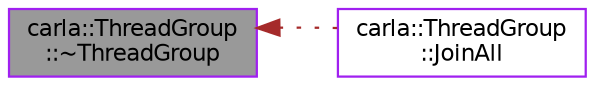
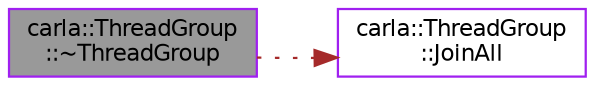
  digraph {
    rankdir=LR
    node [color=purple fontname=Helvetica fontsize=10 shape=box style=filled]
    n1 [fillcolor=grey60 fontcolor=black height=0.2 label="carla::ThreadGroup\l::~ThreadGroup" width=0.4]
    n2 [fillcolor=white height=0.2 label="carla::ThreadGroup\l::JoinAll" width=0.4]
-   n2 -> n1 [color=brown fontname=Helvetica fontsize=10 labelfontname=Helvetica labelfontsize=10 style=dotted arrowhead=normal]
+   n1 -> n2 [color=brown fontname=Helvetica fontsize=10 labelfontname=Helvetica labelfontsize=10 style=dotted arrowhead=normal]
  }
